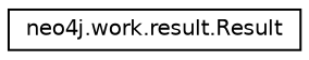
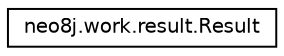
  digraph {
    rankdir=TB
-   n1 [color=black fillcolor=white fontname=Helvetica fontsize=10 height=0.2 label="neo4j.work.result.Result" shape=record style=filled width=0.4]
+   n1 [color=black fillcolor=white fontname=Helvetica fontsize=10 height=0.2 label="neo8j.work.result.Result" shape=record style=filled width=0.4]
  }
